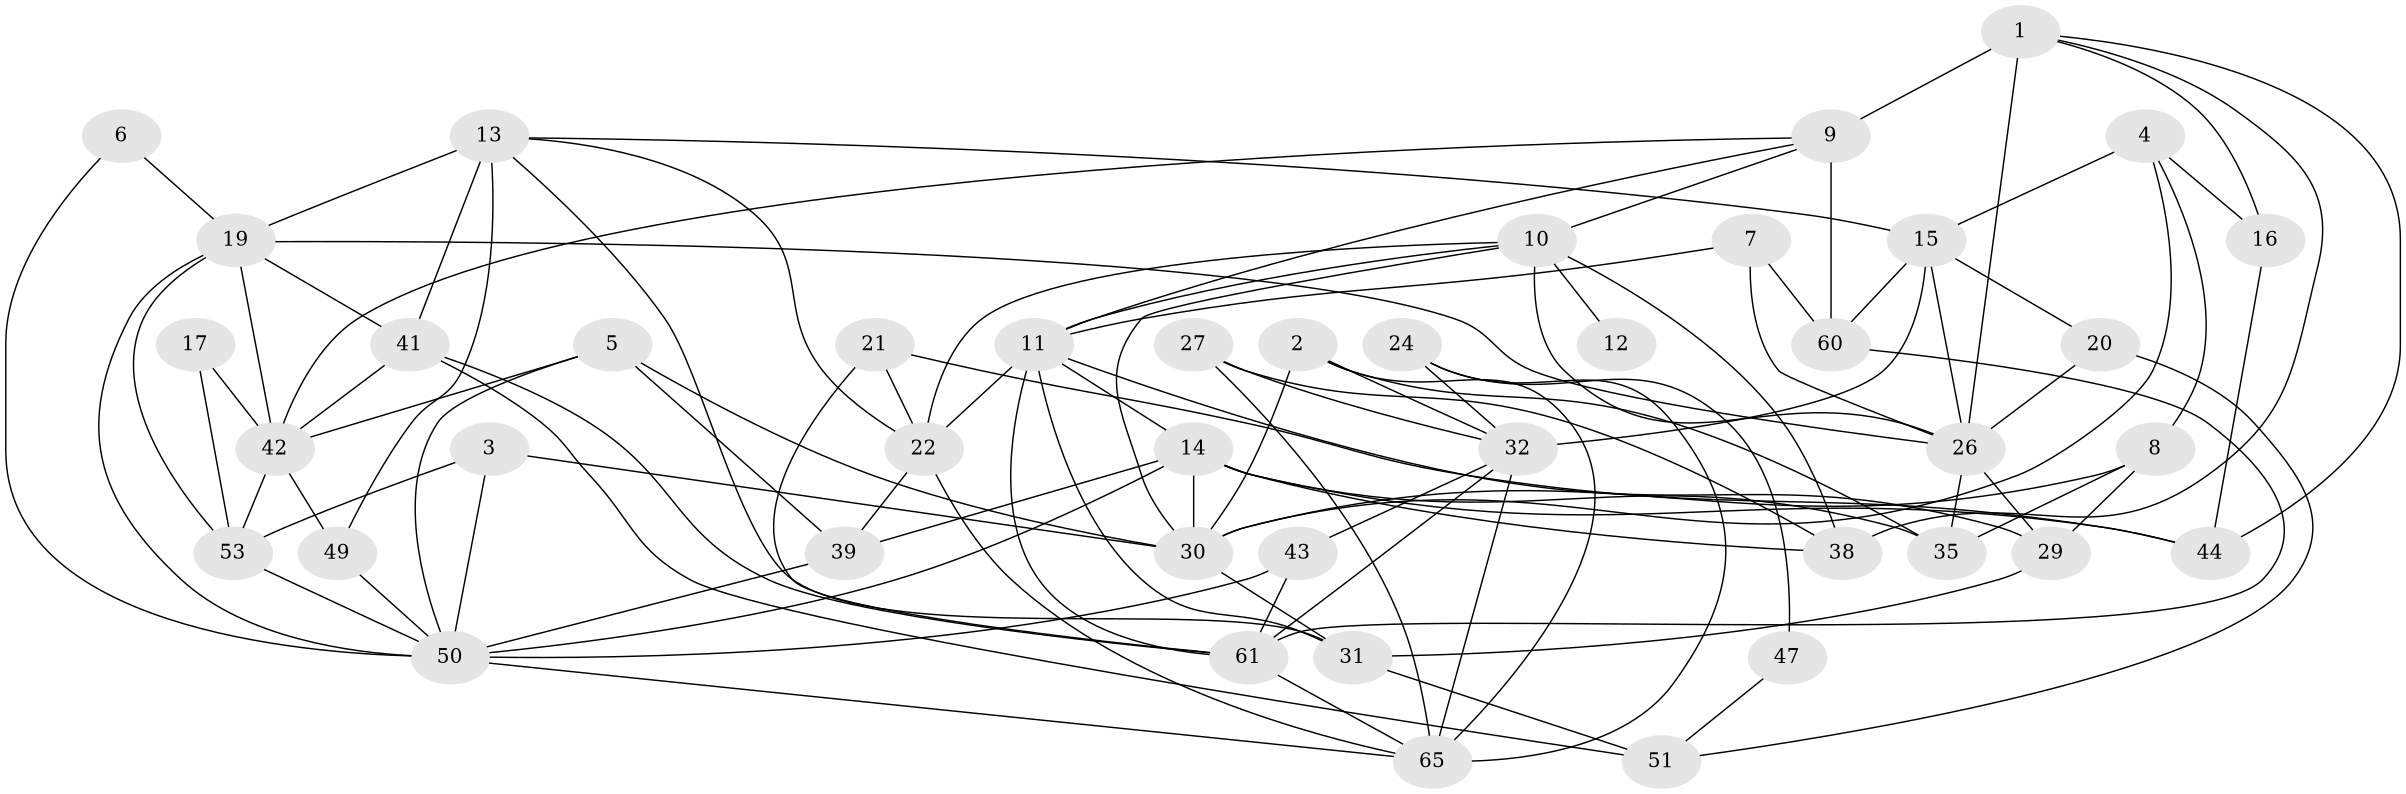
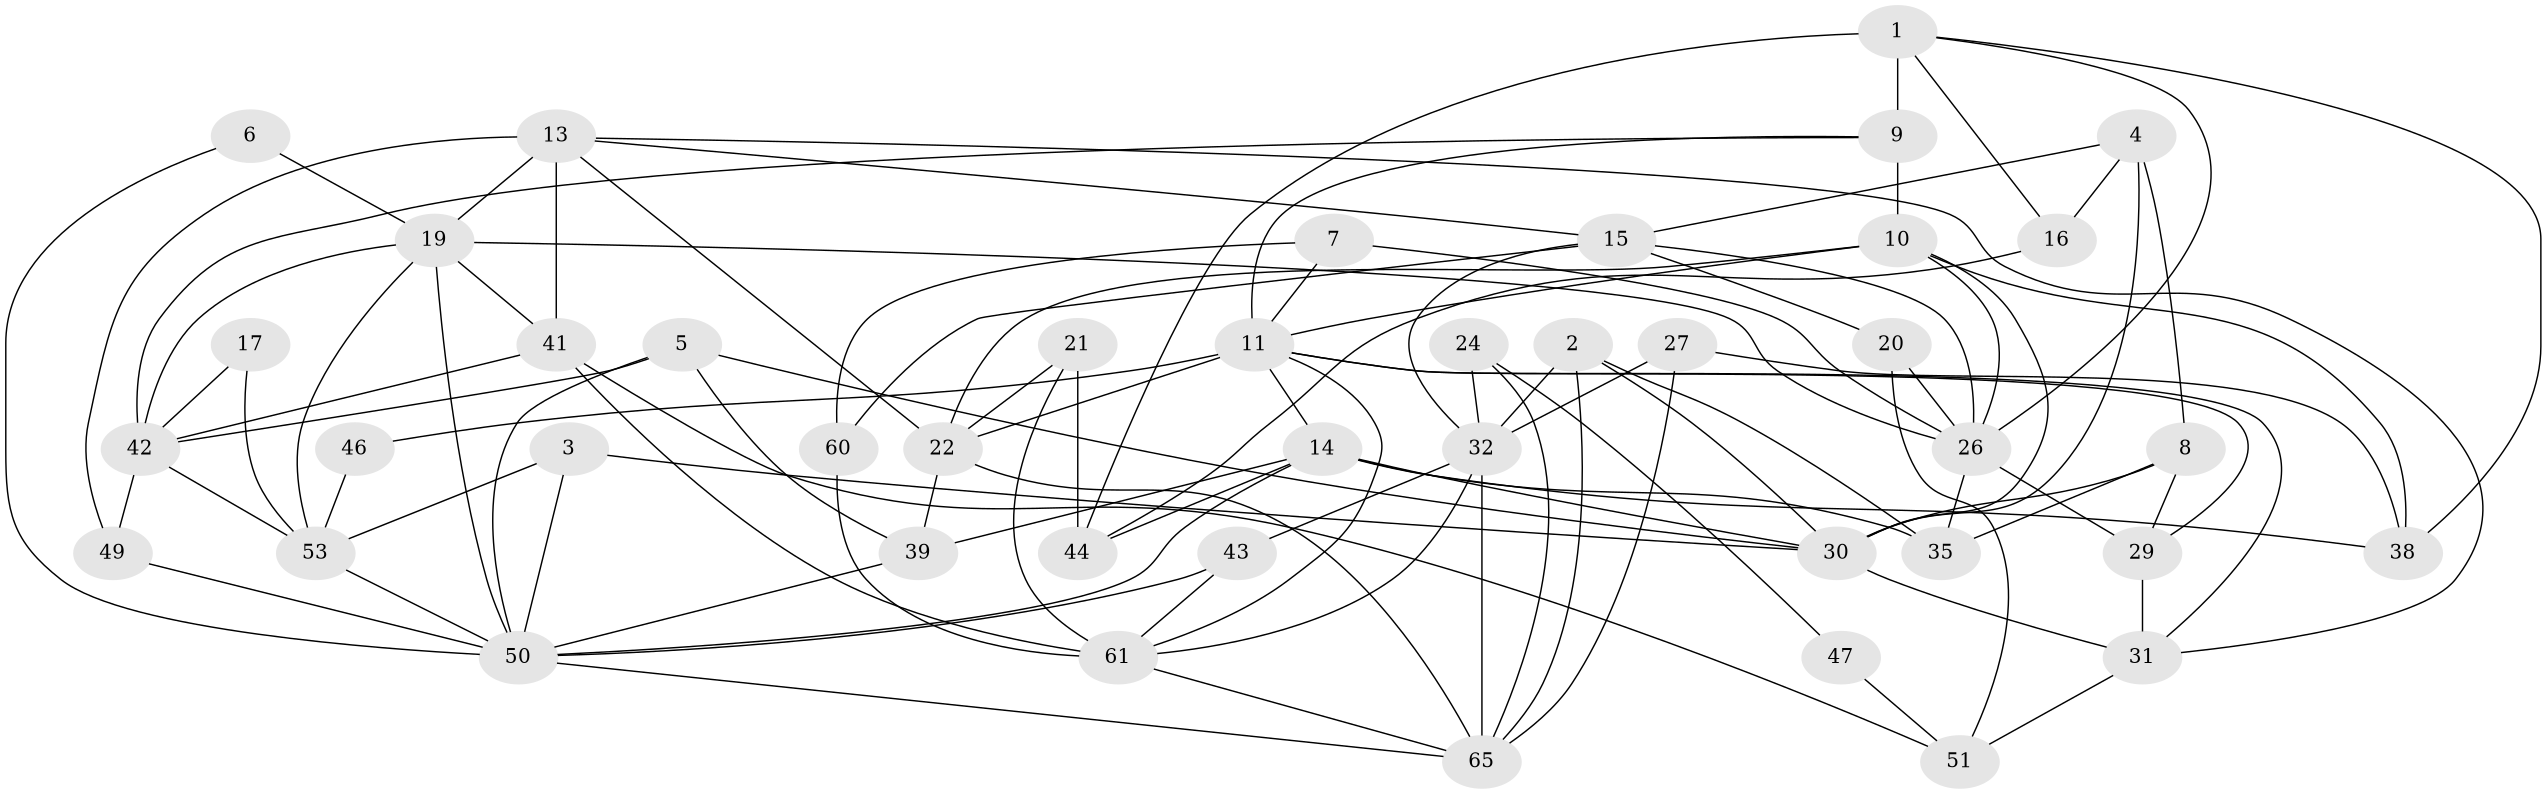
  graph {
    node [color=gray90 style=filled]
    1 [super="+75"]
    9 [super="+28"]
    16 [super="+70"]
    26 [super="+74"]
    38
    44 [super="+50"]
    42 [super="+54"]
    11 [super="+68"]
    60 [super="+67"]
    10 [super="+18"]
    35
    29
    2 [super="+63"]
    30 [super="+58"]
    32 [super="+52"]
    65 [super="+73"]
    31 [super="+34"]
    61 [super="+69"]
    43 [super="+71"]
    3
    53 [super="+56"]
    n22 [label=50 super="+72"]
    8 [super="+57"]
    4
    15 [super="+37"]
    20 [super="+33"]
    5
    39
    49 [super="+66"]
    19 [super="+25"]
    41 [super="+64"]
    6
    7 [super="+23"]
    22 [super="+40"]
    14 [super="+48"]
-   12
+   46
    51
    13 [super="+59"]
    17
    21 [super="+45"]
    24
    47
    27
    1 -- 9 [weight=3]
    1 -- 16
    1 -- 26
    1 -- 38
    1 -- 44
    9 -- 42
    9 -- 11
-   9 -- 60 [weight=2]
    9 -- 10
    16 -- 44
    26 -- 35
    26 -- 29 [weight=2]
    42 -- 53
    42 -- 49
    11 -- 29
    11 -- 31
    11 -- 61
    11 -- 22
    11 -- 14
+   11 -- 46
    60 -- 61 [weight=2]
    10 -- 26
    10 -- 38
    10 -- 11
    10 -- 30
    10 -- 22
-   10 -- 12
    29 -- 31
    2 -- 35
    2 -- 30
    2 -- 32
    2 -- 65
    30 -- 31
    32 -- 65
    32 -- 61
    32 -- 43
    31 -- 51
    61 -- 65
    43 -- 61
    43 -- n22
    3 -- 30
    3 -- 53
    3 -- n22
    53 -- n22
    n22 -- 65
    8 -- 35
    8 -- 29
    8 -- 30
    4 -- 16
    4 -- 30
    4 -- 8
    4 -- 15
    15 -- 26
    15 -- 60
    15 -- 32
    15 -- 20
    20 -- 26
    20 -- 51
    5 -- 42
    5 -- 30
    5 -- n22
    5 -- 39
    39 -- n22
    49 -- n22
    19 -- 26
    19 -- 42
    19 -- 53
    19 -- n22
    19 -- 41
    41 -- 42
    41 -- 61
    41 -- 51
    6 -- n22
    6 -- 19
    7 -- 26
    7 -- 11
    7 -- 60
    22 -- 65
    22 -- 39
    14 -- 38
    14 -- 44
    14 -- 35
    14 -- 30 [weight=2]
    14 -- n22
    14 -- 39
+   46 -- 53
    13 -- 31
    13 -- 15
    13 -- 49 [weight=2]
    13 -- 19
    13 -- 41
    13 -- 22
    17 -- 42
    17 -- 53
    21 -- 44
    21 -- 61
    21 -- 22
    24 -- 32
    24 -- 65
    24 -- 47
    47 -- 51
    27 -- 38
    27 -- 32
    27 -- 65
  }
